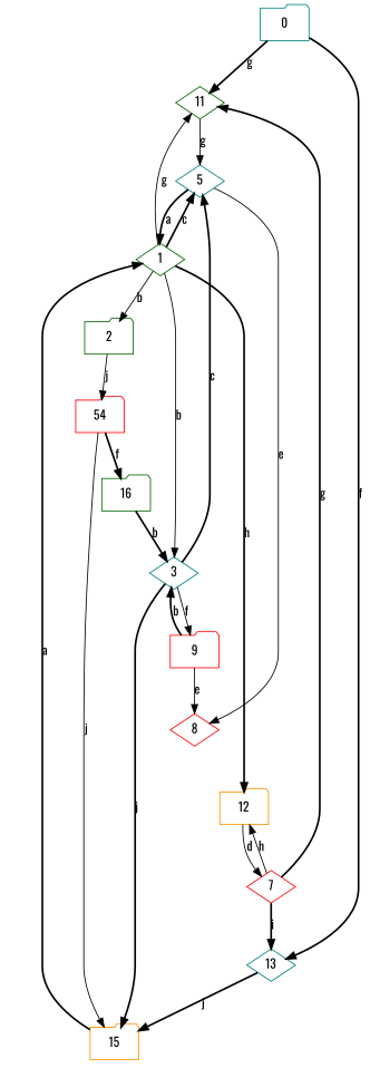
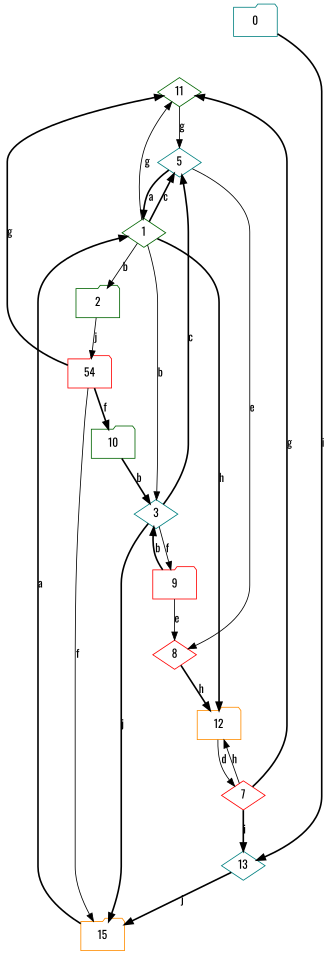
  strict digraph {
    fontname=Oswald
    node [color=darkgreen fontname=Oswald shape=diamond]
    edge [fontname=Oswald style=bold]
    11
    0 [color=teal shape=folder]
    13 [color=teal]
    5 [color=teal]
    15 [color=darkorange shape=folder]
    1
    2 [shape=folder]
    3 [color=teal]
    12 [color=darkorange shape=folder]
    n10 [color=red label=54 shape=folder]
    9 [color=red shape=folder]
    8 [color=red]
    7 [color=red]
-   10 [shape=folder label=16]
+   10 [shape=folder]
    11 -> 5 [label=g style=solid]
-   0 -> 11 [label=g]
-   0 -> 13 [label=f]
+   n10 -> 11 [label=g]
+   0 -> 13 [label=i]
    13 -> 15 [label=j]
    5 -> 1 [label=a]
    5 -> 8 [label=e style=solid]
    15 -> 1 [label=a]
    1 -> 11 [label=g style=solid]
    1 -> 5 [label=c]
    1 -> 2 [label=b style=solid]
    1 -> 3 [label=b style=solid]
    1 -> 12 [label=h]
    2 -> n10 [label=j style=solid]
    3 -> 5 [label=c]
    3 -> 15 [label=j]
    3 -> 9 [label=f style=solid]
    12 -> 7 [label=d style=solid]
-   n10 -> 15 [label=j style=solid]
+   n10 -> 15 [label=f style=solid]
    n10 -> 10 [label=f]
    9 -> 3 [label=b]
    9 -> 8 [label=e style=solid]
+   8 -> 12 [label=h]
    7 -> 11 [label=g]
    7 -> 13 [label=i]
    7 -> 12 [label=h style=solid]
    10 -> 3 [label=b]
  }
